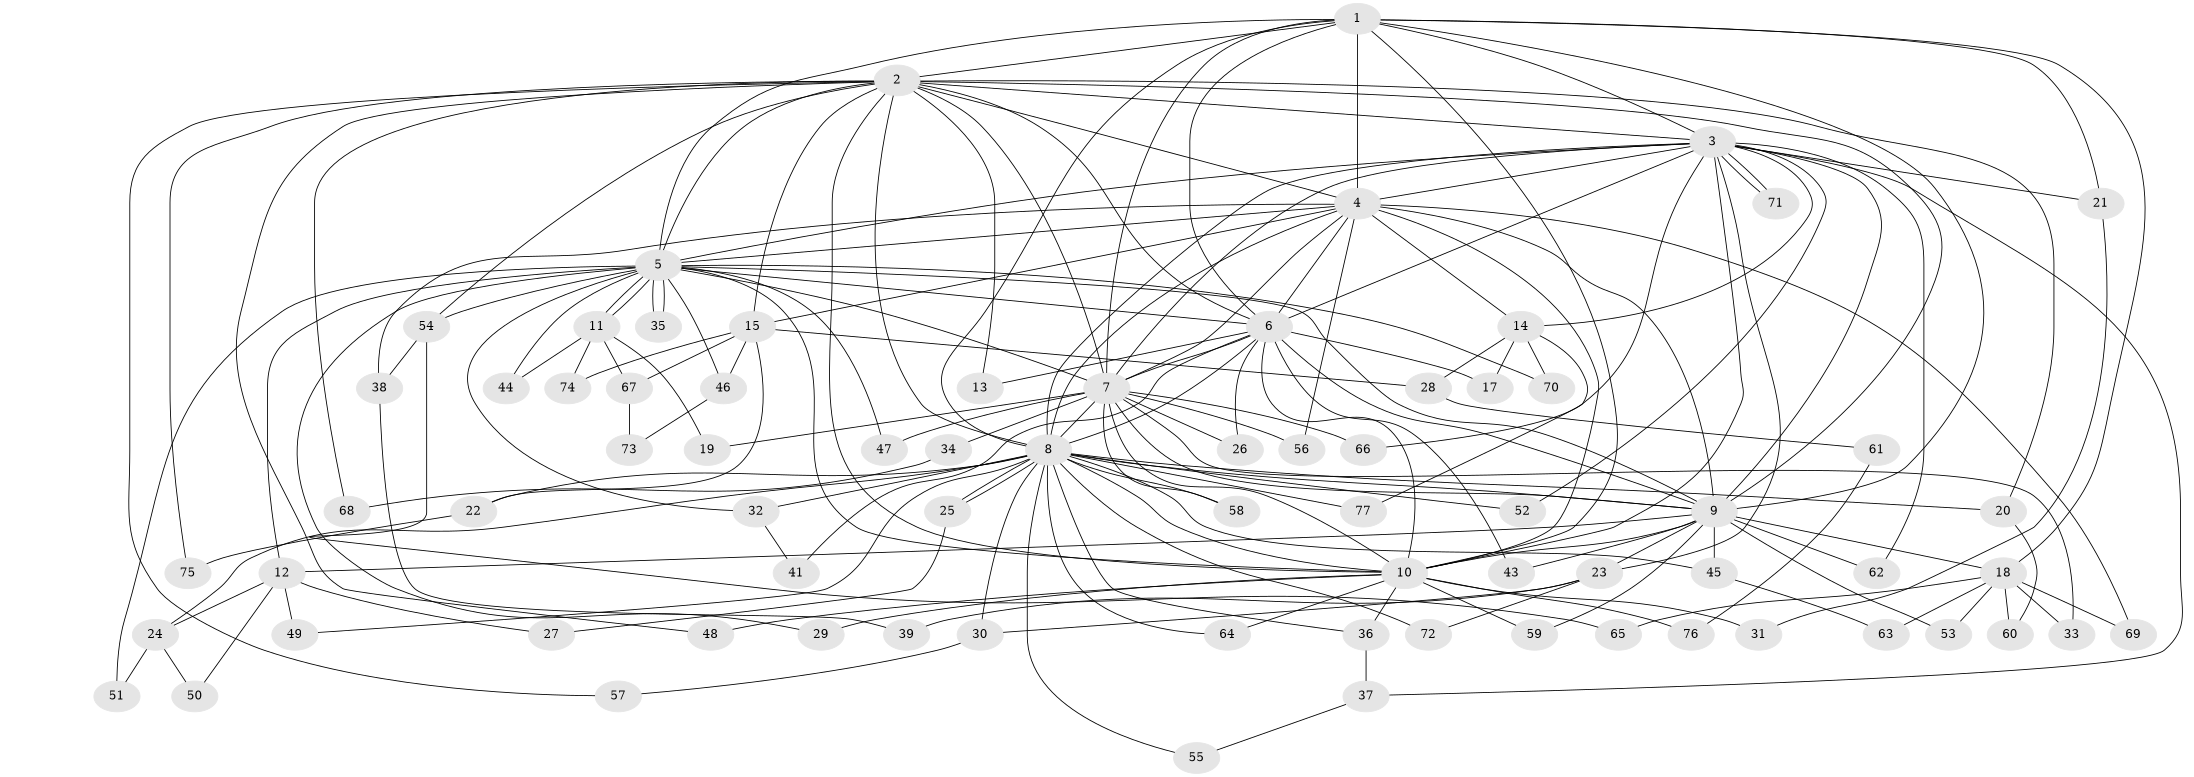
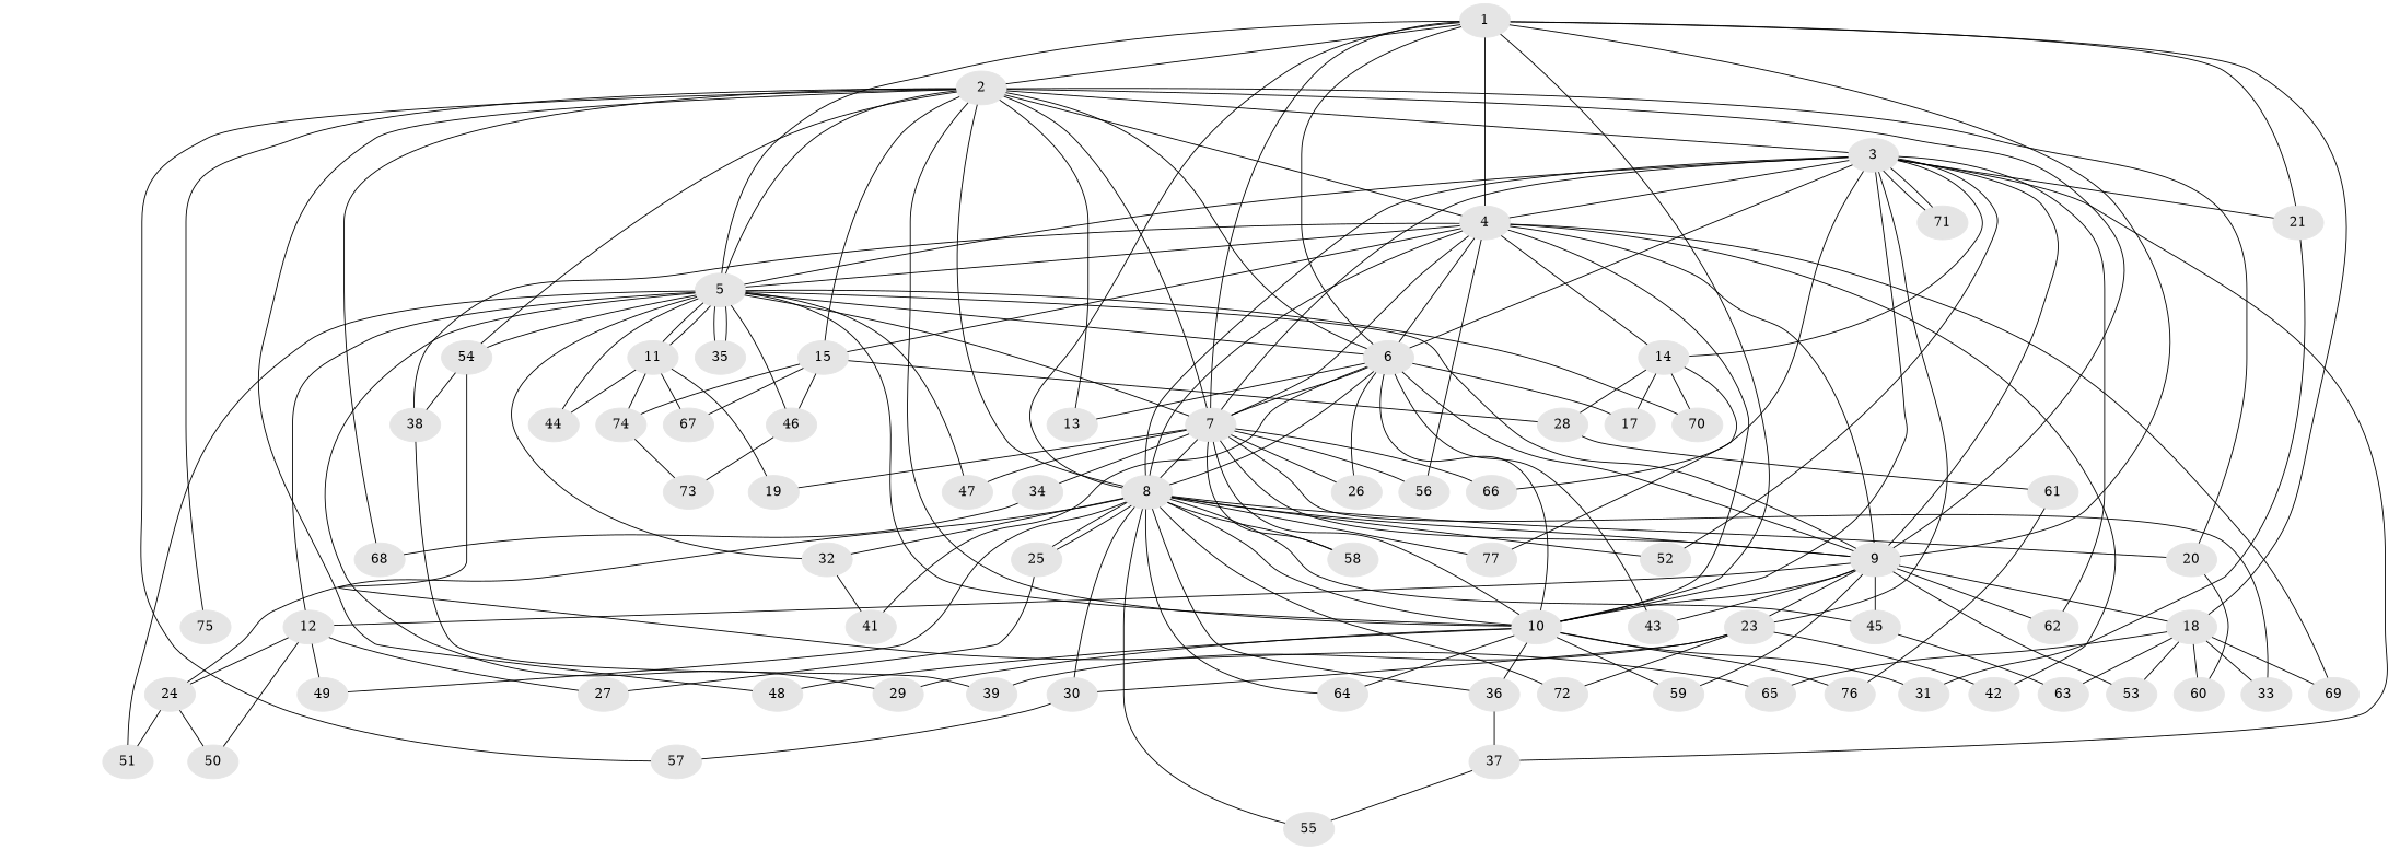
  graph {
    node [color=gray90 style=filled]
    1
    2
    3
    4
    5
    6
    7
    8
    9
    10
    18
    21
    13
    15
    20
    48
    54
    57
    68
    75
    14
    23
    37
    52
    62
    66
    71
    38
+   42
    56
    69
    11
    12
    29
    32
    35
    44
    46
    47
    51
    70
    17
    26
    41
    43
    19
    33
    34
    58
-   22
    24
    25
    30
    36
    45
    49
    55
    64
    72
    77
    53
    59
    31
    76
    60
    63
    65
    67
    74
    28
    39
    27
    50
    73
    61
    1 -- 2
-   1 -- 3
    1 -- 4
    1 -- 5
    1 -- 6
    1 -- 7
    1 -- 8
    1 -- 9
    1 -- 10
    1 -- 18
    1 -- 21
    2 -- 3
    2 -- 4
    2 -- 5
    2 -- 6
    2 -- 7
    2 -- 8
    2 -- 9
    2 -- 10
    2 -- 13
    2 -- 15
    2 -- 20
    2 -- 48
    2 -- 54
    2 -- 57
    2 -- 68
    2 -- 75
    3 -- 4
    3 -- 5
    3 -- 6
    3 -- 7
    3 -- 8
    3 -- 9
    3 -- 10
    3 -- 21
    3 -- 14
    3 -- 23
    3 -- 37
    3 -- 52
    3 -- 62
    3 -- 66
    3 -- 71
    3 -- 71
    4 -- 5
    4 -- 6
    4 -- 7
    4 -- 8
    4 -- 9
    4 -- 10
    4 -- 15
    4 -- 14
    4 -- 38
+   4 -- 42
    4 -- 56
    4 -- 69
    5 -- 6
    5 -- 7
    5 -- 9
    5 -- 10
    5 -- 54
    5 -- 11
    5 -- 11
    5 -- 12
    5 -- 29
    5 -- 32
    5 -- 35
    5 -- 35
    5 -- 44
    5 -- 46
    5 -- 47
    5 -- 51
    5 -- 70
    6 -- 7
    6 -- 8
    6 -- 9
    6 -- 10
    6 -- 13
    6 -- 17
    6 -- 26
    6 -- 41
    6 -- 43
    7 -- 8
    7 -- 9
    7 -- 10
    7 -- 66
    7 -- 56
    7 -- 47
    7 -- 26
    7 -- 19
    7 -- 33
    7 -- 34
    7 -- 58
    8 -- 9
    8 -- 10
    8 -- 20
    8 -- 52
    8 -- 32
    8 -- 58
-   8 -- 22
    8 -- 24
    8 -- 25
    8 -- 25
    8 -- 30
    8 -- 36
    8 -- 45
    8 -- 49
    8 -- 55
    8 -- 64
    8 -- 72
    8 -- 77
    9 -- 10
    9 -- 18
    9 -- 23
    9 -- 62
    9 -- 12
    9 -- 43
    9 -- 45
    9 -- 53
    9 -- 59
    10 -- 48
    10 -- 29
    10 -- 36
    10 -- 64
    10 -- 59
    10 -- 31
    10 -- 76
    18 -- 69
    18 -- 33
    18 -- 53
    18 -- 60
    18 -- 63
    18 -- 65
    21 -- 31
    15 -- 46
-   15 -- 22
    15 -- 67
    15 -- 74
    15 -- 28
    20 -- 60
    54 -- 38
    54 -- 65
    14 -- 70
    14 -- 17
    14 -- 77
    14 -- 28
+   23 -- 42
    23 -- 30
    23 -- 72
    23 -- 39
    37 -- 55
    38 -- 39
    11 -- 44
    11 -- 19
    11 -- 67
    11 -- 74
    12 -- 24
    12 -- 49
    12 -- 27
    12 -- 50
    32 -- 41
    46 -- 73
    34 -- 68
-   22 -- 75
    24 -- 51
    24 -- 50
    25 -- 27
    30 -- 57
    36 -- 37
    45 -- 63
-   67 -- 73
+   74 -- 73
    28 -- 61
    61 -- 76
  }
